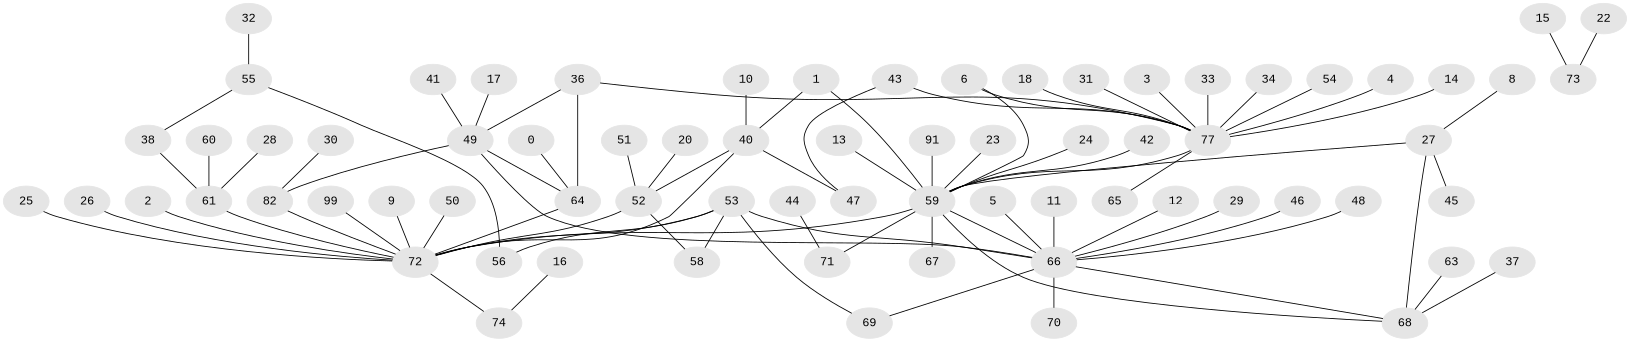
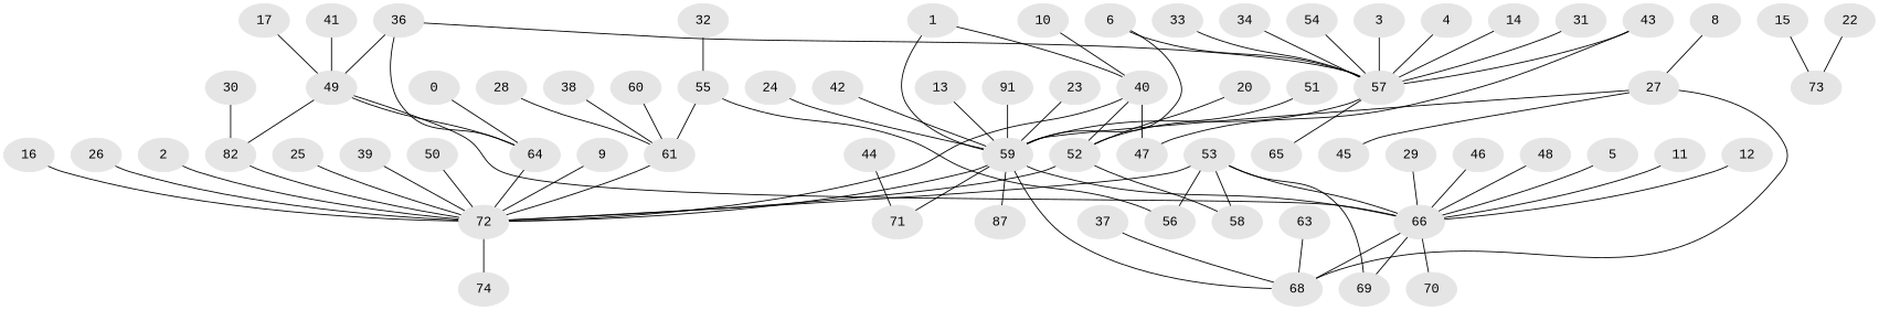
  graph {
    fontname="Liberation Mono"
    node [color=gray90 fontname="Liberation Mono" style=filled]
    edge [fontname="Liberation Mono" weight=1.0]
    1
    40
    59
    72
    52
    47
    66
    68
    71
-   67
+   67 [label=87]
    2
    74
    3
-   57 [label=77]
+   57
    65
    4
    5
    69
    70
    6
    n21 [label=0]
    64
    8
    27
    45
    9
    10
    11
    12
    13
    14
    15
    73
    16
    17
    49
    n37 [label=82]
-   18
    20
    58
    n41 [label=91]
    22
    23
    24
    25
    26
    37
    28
    61
    29
    30
    31
    32
    55
    56
    33
    34
    36
    38
-   39 [label=99]
+   39
    41
    42
    43
    44
    46
    48
    50
    51
    53
    54
    60
    63
    1 -- 40
    1 -- 59
    40 -- 72
    40 -- 52
    40 -- 47
    59 -- 72
    59 -- 66 [weight=2.0]
    59 -- 68
    59 -- 71
    59 -- 67 [weight=2.0]
    72 -- 74
    52 -- 72
    52 -- 58
    66 -- 68
    66 -- 69
    66 -- 70
    2 -- 72
    3 -- 57
    57 -- 59
    57 -- 65
    4 -- 57
    5 -- 66
    6 -- 59
    6 -- 57
    n21 -- 64
    64 -- 72
    8 -- 27
    27 -- 59
    27 -- 68
    27 -- 45
    9 -- 72
    10 -- 40
    11 -- 66 [weight=2.0]
    12 -- 66
    13 -- 59
    14 -- 57
    15 -- 73
-   16 -- 74
+   16 -- 72
    17 -- 49
    49 -- 66
    49 -- 64
    49 -- n37
    n37 -- 72
-   18 -- 57
    20 -- 52
    n41 -- 59
    22 -- 73
    23 -- 59
    24 -- 59
    25 -- 72
    26 -- 72
    37 -- 68
    28 -- 61
    61 -- 72
    29 -- 66
    30 -- n37
    31 -- 57
    32 -- 55
-   55 -- 38
+   55 -- 61
    55 -- 56
    33 -- 57
    34 -- 57
    36 -- 57
    36 -- 64
    36 -- 49
    38 -- 61
    39 -- 72
    41 -- 49
    42 -- 59
    43 -- 47
    43 -- 57
    44 -- 71
    46 -- 66
    48 -- 66
    50 -- 72
    51 -- 52
    53 -- 72
    53 -- 66
    53 -- 69
    53 -- 58
    53 -- 56
    54 -- 57
    60 -- 61
    63 -- 68
  }
